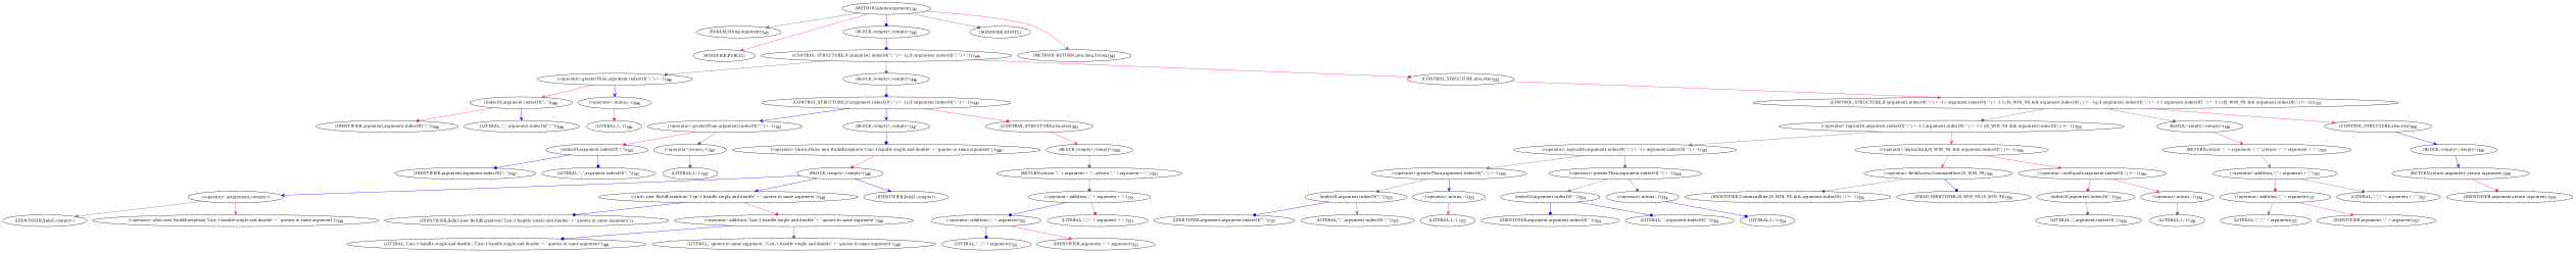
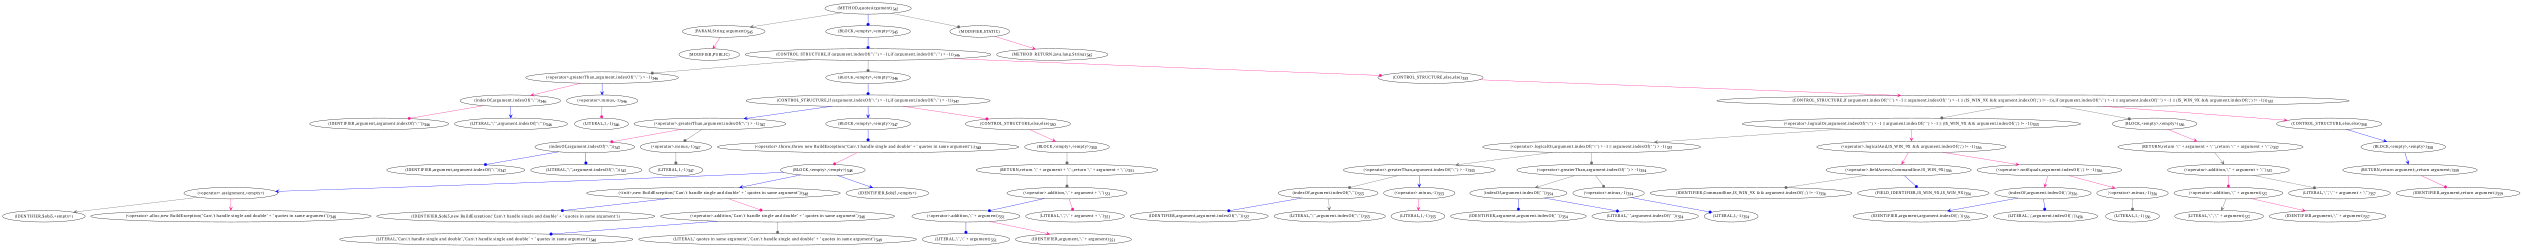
  digraph {
    fontname="PT Serif"
    node [fontname="PT Serif"]
    edge [arrowhead=dot color=blue fontname="PT Serif"]
    n1 [label=<(METHOD,quoteArgument)<SUB>345</SUB>>]
    n2 [label=<(PARAM,String argument)<SUB>345</SUB>>]
    n3 [label=<(BLOCK,&lt;empty&gt;,&lt;empty&gt;)<SUB>345</SUB>>]
    n4 [label=<(MODIFIER,PUBLIC)>]
    n5 [label=<(MODIFIER,STATIC)>]
    n6 [label=<(METHOD_RETURN,java.lang.String)<SUB>345</SUB>>]
    n7 [label=<(CONTROL_STRUCTURE,if (argument.indexOf(&quot;\&quot;&quot;) &gt; -1),if (argument.indexOf(&quot;\&quot;&quot;) &gt; -1))<SUB>346</SUB>>]
    n8 [label=<(&lt;operator&gt;.greaterThan,argument.indexOf(&quot;\&quot;&quot;) &gt; -1)<SUB>346</SUB>>]
    n9 [label=<(BLOCK,&lt;empty&gt;,&lt;empty&gt;)<SUB>346</SUB>>]
    n10 [label=<(CONTROL_STRUCTURE,else,else)<SUB>353</SUB>>]
    n11 [label=<(indexOf,argument.indexOf(&quot;\&quot;&quot;))<SUB>346</SUB>>]
    n12 [label=<(&lt;operator&gt;.minus,-1)<SUB>346</SUB>>]
    n13 [label=<(CONTROL_STRUCTURE,if (argument.indexOf(&quot;\'&quot;) &gt; -1),if (argument.indexOf(&quot;\'&quot;) &gt; -1))<SUB>347</SUB>>]
    n14 [label=<(CONTROL_STRUCTURE,if (argument.indexOf(&quot;\'&quot;) &gt; -1 || argument.indexOf(&quot; &quot;) &gt; -1 || (IS_WIN_9X &amp;&amp; argument.indexOf(';') != -1)),if (argument.indexOf(&quot;\'&quot;) &gt; -1 || argument.indexOf(&quot; &quot;) &gt; -1 || (IS_WIN_9X &amp;&amp; argument.indexOf(';') != -1)))<SUB>353</SUB>>]
    n15 [label=<(IDENTIFIER,argument,argument.indexOf(&quot;\&quot;&quot;))<SUB>346</SUB>>]
    n16 [label=<(LITERAL,&quot;\&quot;&quot;,argument.indexOf(&quot;\&quot;&quot;))<SUB>346</SUB>>]
    n17 [label=<(LITERAL,1,-1)<SUB>346</SUB>>]
    n18 [label=<(&lt;operator&gt;.greaterThan,argument.indexOf(&quot;\'&quot;) &gt; -1)<SUB>347</SUB>>]
    n19 [label=<(BLOCK,&lt;empty&gt;,&lt;empty&gt;)<SUB>347</SUB>>]
    n20 [label=<(CONTROL_STRUCTURE,else,else)<SUB>350</SUB>>]
    n21 [label=<(indexOf,argument.indexOf(&quot;\'&quot;))<SUB>347</SUB>>]
    n22 [label=<(&lt;operator&gt;.minus,-1)<SUB>347</SUB>>]
    n23 [label=<(&lt;operator&gt;.throw,throw new BuildException(&quot;Can\'t handle single and double&quot; + &quot; quotes in same argument&quot;);)<SUB>348</SUB>>]
    n24 [label=<(BLOCK,&lt;empty&gt;,&lt;empty&gt;)<SUB>350</SUB>>]
    n25 [label=<(IDENTIFIER,argument,argument.indexOf(&quot;\'&quot;))<SUB>347</SUB>>]
    n26 [label=<(LITERAL,&quot;\'&quot;,argument.indexOf(&quot;\'&quot;))<SUB>347</SUB>>]
    n27 [label=<(LITERAL,1,-1)<SUB>347</SUB>>]
    n28 [label=<(BLOCK,&lt;empty&gt;,&lt;empty&gt;)<SUB>348</SUB>>]
    n29 [label=<(&lt;operator&gt;.assignment,&lt;empty&gt;)>]
    n30 [label=<(&lt;init&gt;,new BuildException(&quot;Can\'t handle single and double&quot; + &quot; quotes in same argument&quot;))<SUB>348</SUB>>]
    n31 [label=<(IDENTIFIER,$obj5,&lt;empty&gt;)>]
    n32 [label=<(IDENTIFIER,$obj5,&lt;empty&gt;)>]
    n33 [label=<(&lt;operator&gt;.alloc,new BuildException(&quot;Can\'t handle single and double&quot; + &quot; quotes in same argument&quot;))<SUB>348</SUB>>]
    n34 [label=<(IDENTIFIER,$obj5,new BuildException(&quot;Can\'t handle single and double&quot; + &quot; quotes in same argument&quot;))>]
    n35 [label=<(&lt;operator&gt;.addition,&quot;Can\'t handle single and double&quot; + &quot; quotes in same argument&quot;)<SUB>348</SUB>>]
    n36 [label=<(LITERAL,&quot;Can\'t handle single and double&quot;,&quot;Can\'t handle single and double&quot; + &quot; quotes in same argument&quot;)<SUB>348</SUB>>]
    n37 [label=<(LITERAL,&quot; quotes in same argument&quot;,&quot;Can\'t handle single and double&quot; + &quot; quotes in same argument&quot;)<SUB>349</SUB>>]
    n38 [label=<(RETURN,return '\'' + argument + '\'';,return '\'' + argument + '\'';)<SUB>351</SUB>>]
    n39 [label=<(&lt;operator&gt;.addition,'\'' + argument + '\'')<SUB>351</SUB>>]
    n40 [label=<(&lt;operator&gt;.addition,'\'' + argument)<SUB>351</SUB>>]
    n41 [label=<(LITERAL,'\'','\'' + argument + '\'')<SUB>351</SUB>>]
    n42 [label=<(LITERAL,'\'','\'' + argument)<SUB>351</SUB>>]
    n43 [label=<(IDENTIFIER,argument,'\'' + argument)<SUB>351</SUB>>]
    n44 [label=<(&lt;operator&gt;.logicalOr,argument.indexOf(&quot;\'&quot;) &gt; -1 || argument.indexOf(&quot; &quot;) &gt; -1 || (IS_WIN_9X &amp;&amp; argument.indexOf(';') != -1))<SUB>353</SUB>>]
    n45 [label=<(BLOCK,&lt;empty&gt;,&lt;empty&gt;)<SUB>356</SUB>>]
    n46 [label=<(CONTROL_STRUCTURE,else,else)<SUB>358</SUB>>]
    n47 [label=<(&lt;operator&gt;.logicalOr,argument.indexOf(&quot;\'&quot;) &gt; -1 || argument.indexOf(&quot; &quot;) &gt; -1)<SUB>353</SUB>>]
    n48 [label=<(&lt;operator&gt;.logicalAnd,IS_WIN_9X &amp;&amp; argument.indexOf(';') != -1)<SUB>356</SUB>>]
    n49 [label=<(RETURN,return '\&quot;' + argument + '\&quot;';,return '\&quot;' + argument + '\&quot;';)<SUB>357</SUB>>]
    n50 [label=<(BLOCK,&lt;empty&gt;,&lt;empty&gt;)<SUB>358</SUB>>]
    n51 [label=<(&lt;operator&gt;.greaterThan,argument.indexOf(&quot;\'&quot;) &gt; -1)<SUB>353</SUB>>]
    n52 [label=<(&lt;operator&gt;.greaterThan,argument.indexOf(&quot; &quot;) &gt; -1)<SUB>354</SUB>>]
    n53 [label=<(&lt;operator&gt;.fieldAccess,Commandline.IS_WIN_9X)<SUB>356</SUB>>]
    n54 [label=<(&lt;operator&gt;.notEquals,argument.indexOf(';') != -1)<SUB>356</SUB>>]
    n55 [label=<(indexOf,argument.indexOf(&quot;\'&quot;))<SUB>353</SUB>>]
    n56 [label=<(&lt;operator&gt;.minus,-1)<SUB>353</SUB>>]
    n57 [label=<(indexOf,argument.indexOf(&quot; &quot;))<SUB>354</SUB>>]
    n58 [label=<(&lt;operator&gt;.minus,-1)<SUB>354</SUB>>]
    n59 [label=<(IDENTIFIER,argument,argument.indexOf(&quot;\'&quot;))<SUB>353</SUB>>]
    n60 [label=<(LITERAL,&quot;\'&quot;,argument.indexOf(&quot;\'&quot;))<SUB>353</SUB>>]
    n61 [label=<(LITERAL,1,-1)<SUB>353</SUB>>]
    n62 [label=<(IDENTIFIER,argument,argument.indexOf(&quot; &quot;))<SUB>354</SUB>>]
    n63 [label=<(LITERAL,&quot; &quot;,argument.indexOf(&quot; &quot;))<SUB>354</SUB>>]
    n64 [label=<(LITERAL,1,-1)<SUB>354</SUB>>]
    n65 [label=<(IDENTIFIER,Commandline,IS_WIN_9X &amp;&amp; argument.indexOf(';') != -1)<SUB>356</SUB>>]
    n66 [label=<(FIELD_IDENTIFIER,IS_WIN_9X,IS_WIN_9X)<SUB>356</SUB>>]
    n67 [label=<(indexOf,argument.indexOf(';'))<SUB>356</SUB>>]
    n68 [label=<(&lt;operator&gt;.minus,-1)<SUB>356</SUB>>]
+   n69 [label=<(IDENTIFIER,argument,argument.indexOf(';'))<SUB>356</SUB>>]
    n70 [label=<(LITERAL,';',argument.indexOf(';'))<SUB>456</SUB>>]
    n71 [label=<(LITERAL,1,-1)<SUB>356</SUB>>]
    n72 [label=<(&lt;operator&gt;.addition,'\&quot;' + argument + '\&quot;')<SUB>357</SUB>>]
    n73 [label=<(&lt;operator&gt;.addition,'\&quot;' + argument)<SUB>357</SUB>>]
    n74 [label=<(LITERAL,'\&quot;','\&quot;' + argument + '\&quot;')<SUB>357</SUB>>]
    n75 [label=<(LITERAL,'\&quot;','\&quot;' + argument)<SUB>357</SUB>>]
    n76 [label=<(IDENTIFIER,argument,'\&quot;' + argument)<SUB>357</SUB>>]
    n77 [label=<(RETURN,return argument;,return argument;)<SUB>359</SUB>>]
    n78 [label=<(IDENTIFIER,argument,return argument;)<SUB>359</SUB>>]
    n1 -> n2 [arrowhead=vee color=gray40]
    n1 -> n3
-   n1 -> n4 [arrowhead=vee color=deeppink]
+   n2 -> n4 [arrowhead=vee color=deeppink]
    n1 -> n5 [color=gray40]
-   n1 -> n6 [arrowhead=vee color=deeppink]
+   n5 -> n6 [arrowhead=vee color=deeppink]
    n3 -> n7
    n7 -> n8 [color=gray40]
    n7 -> n9 [color=gray40]
    n7 -> n10 [color=deeppink]
    n8 -> n11 [arrowhead=vee color=deeppink]
    n8 -> n12 [arrowhead=vee]
    n9 -> n13
    n10 -> n14 [arrowhead=vee color=deeppink]
    n11 -> n15 [color=deeppink]
    n11 -> n16 [arrowhead=vee]
    n12 -> n17 [color=deeppink]
    n13 -> n18 [arrowhead=vee]
    n13 -> n19 [arrowhead=vee]
    n13 -> n20 [color=deeppink]
    n14 -> n44 [color=gray40]
    n14 -> n45 [color=gray40]
    n14 -> n46 [arrowhead=vee color=deeppink]
    n18 -> n21 [color=deeppink]
    n18 -> n22 [color=gray40]
    n19 -> n23
    n20 -> n24 [arrowhead=vee color=deeppink]
    n21 -> n25
    n21 -> n26
    n22 -> n27 [color=gray40]
    n23 -> n28 [color=deeppink]
    n24 -> n38 [color=gray40]
    n28 -> n29 [arrowhead=vee]
    n28 -> n30 [arrowhead=vee]
    n28 -> n31 [arrowhead=vee]
    n29 -> n32 [arrowhead=vee color=gray40]
    n29 -> n33 [arrowhead=vee color=deeppink]
    n30 -> n34
    n30 -> n35 [color=deeppink]
    n35 -> n36
    n35 -> n37 [color=gray40]
    n38 -> n39 [color=gray40]
    n39 -> n40
    n39 -> n41 [color=deeppink]
    n40 -> n42
    n40 -> n43 [arrowhead=vee color=deeppink]
    n44 -> n47 [arrowhead=vee color=gray40]
    n44 -> n48 [arrowhead=vee color=deeppink]
    n45 -> n49 [arrowhead=vee color=deeppink]
    n46 -> n50 [arrowhead=vee]
    n47 -> n51 [arrowhead=vee color=gray40]
    n47 -> n52 [color=gray40]
    n48 -> n53 [arrowhead=vee color=deeppink]
    n48 -> n54 [arrowhead=vee color=deeppink]
    n49 -> n72 [arrowhead=vee color=gray40]
    n50 -> n77 [arrowhead=vee]
    n51 -> n55 [color=gray40]
    n51 -> n56 [arrowhead=vee]
    n52 -> n57 [arrowhead=vee color=gray40]
    n52 -> n58 [color=gray40]
    n53 -> n65 [color=gray40]
    n53 -> n66
-   n54 -> n67 [color=deeppink]
+   n54 -> n67 [arrowhead=vee color=deeppink]
    n54 -> n68 [arrowhead=vee color=deeppink]
    n55 -> n59
    n55 -> n60 [arrowhead=vee color=gray40]
    n56 -> n61 [arrowhead=vee color=deeppink]
    n57 -> n62
    n57 -> n63
    n58 -> n64
-   n67 -> n70 [color=gray40]
+   n67 -> n69 [arrowhead=vee]
+   n67 -> n70
    n68 -> n71 [color=gray40]
    n72 -> n73 [color=deeppink]
    n72 -> n74 [color=gray40]
    n73 -> n75 [arrowhead=vee color=gray40]
    n73 -> n76 [arrowhead=vee color=deeppink]
    n77 -> n78 [color=deeppink]
  }
